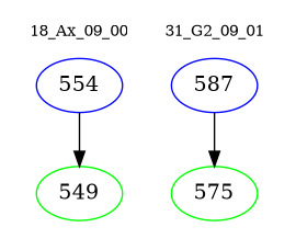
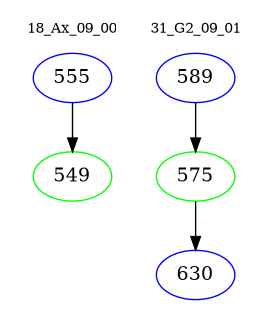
  digraph {
    node [color=blue]
    edge [color=black]
-   n1 [label=554]
+   n1 [label=555]
    n2 [color=green label=549]
-   n3 [label=587]
+   n3 [label=589]
    n4 [color=green label=575]
+   n5 [label=630]
    subgraph cluster_1 {
      color=white
      fontsize=10
      label="18_Ax_09_00"
      n1
      n2
    }
    subgraph cluster_2 {
      color=white
      fontsize=10
      label="31_G2_09_01"
      n3
      n4
+     n5
    }
    n1 -> n2
    n3 -> n4
+   n4 -> n5
  }
